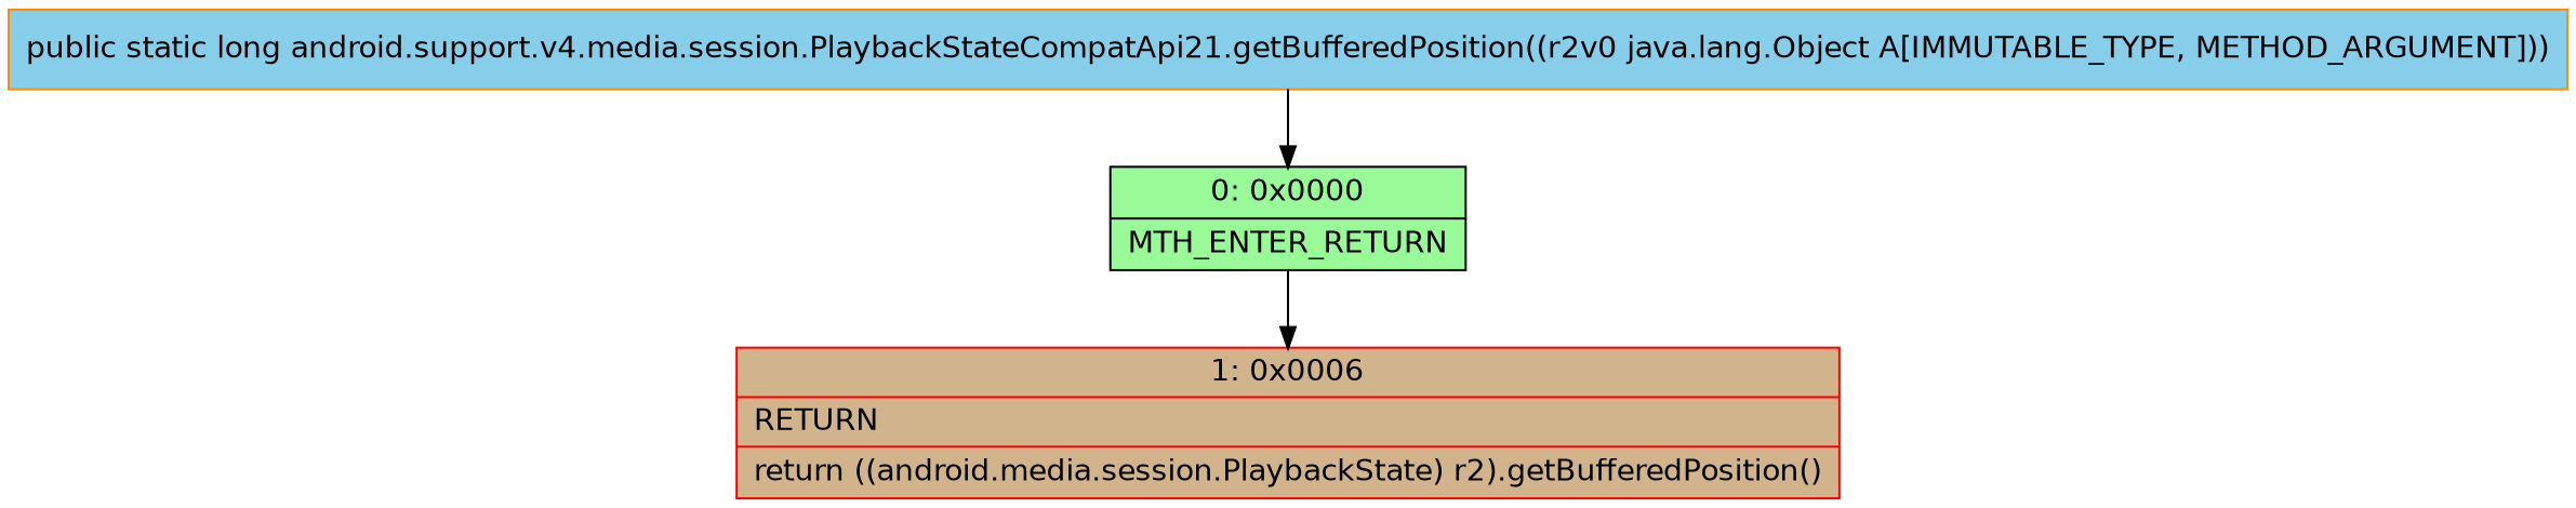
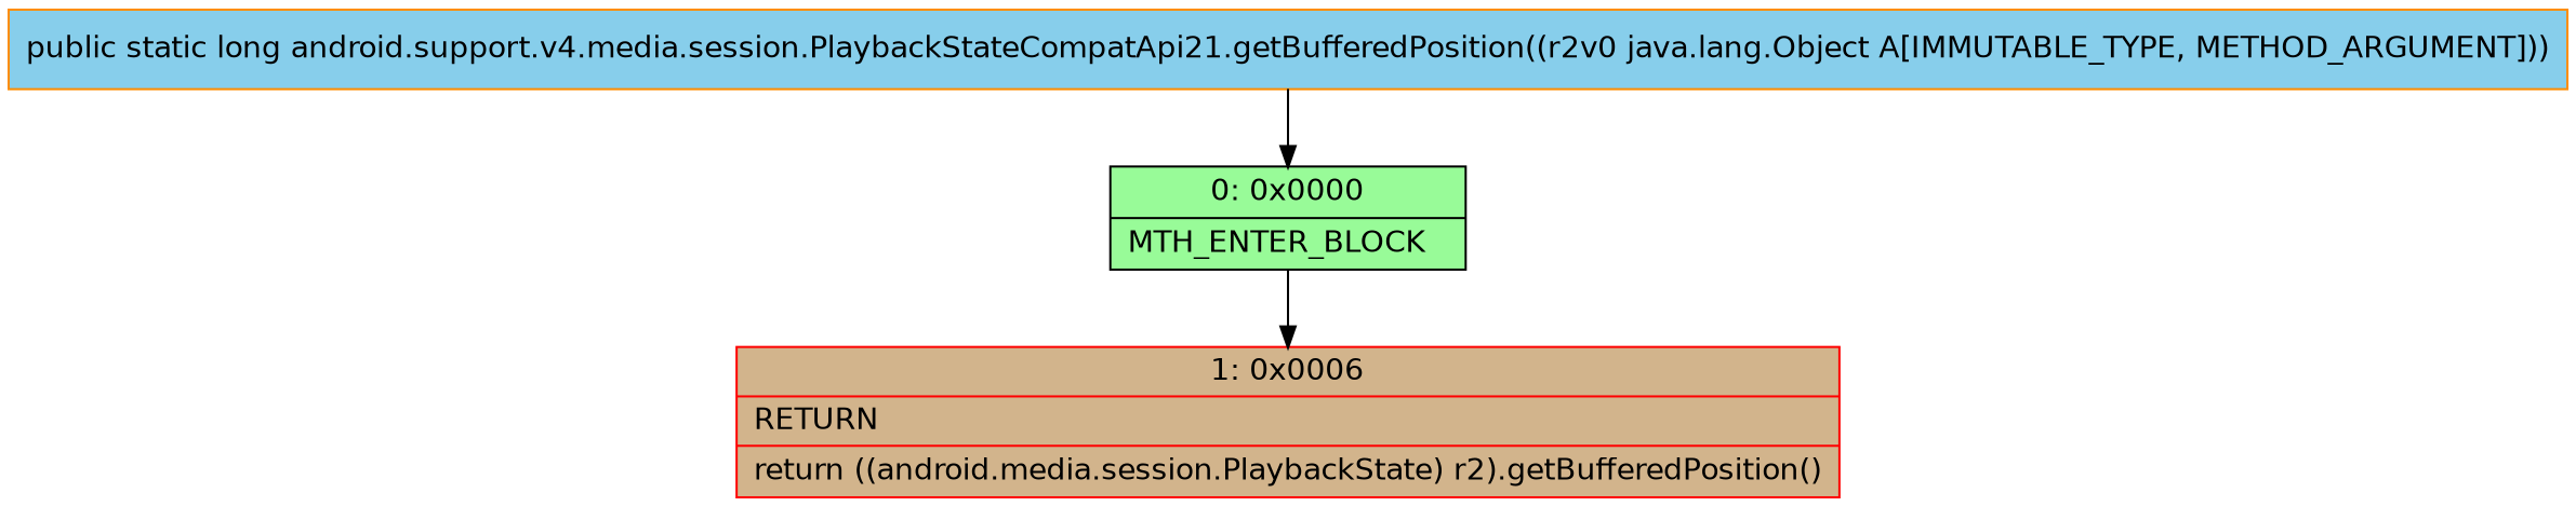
  digraph {
    fontname="DejaVu Sans"
    node [shape=record style=filled fontname="DejaVu Sans"]
    edge [fontname="DejaVu Sans"]
-   n1 [label="{0\:\ 0x0000|MTH_ENTER_RETURN\l}" fillcolor=palegreen color=black]
+   n1 [label="{0\:\ 0x0000|MTH_ENTER_BLOCK\l}" fillcolor=palegreen color=black]
    n2 [label="{1\:\ 0x0006|RETURN\l|return ((android.media.session.PlaybackState) r2).getBufferedPosition()\l}" fillcolor=tan color=red]
    n3 [label="{public static long android.support.v4.media.session.PlaybackStateCompatApi21.getBufferedPosition((r2v0 java.lang.Object A[IMMUTABLE_TYPE, METHOD_ARGUMENT])) }" fillcolor=skyblue color=darkorange]
    n1 -> n2
    n3 -> n1
  }
